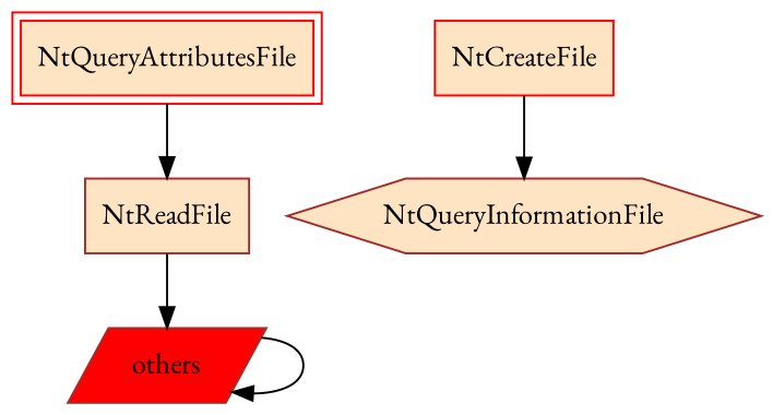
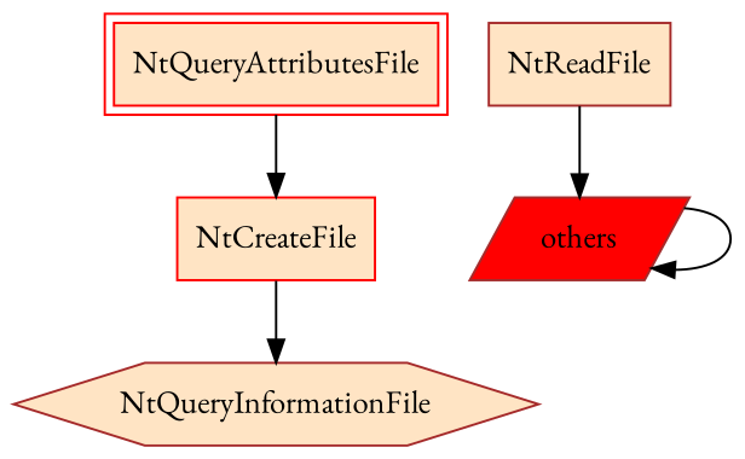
  digraph {
    fontname="EB Garamond"
    node [color=brown fillcolor=bisque fontname="EB Garamond" shape=box style=filled]
    edge [fontname="EB Garamond"]
    n1 [color=red label=NtQueryAttributesFile peripheries=2]
    n2 [color=red label=NtCreateFile]
    n3 [label=NtQueryInformationFile shape=hexagon]
    n4 [label=NtReadFile]
    n5 [fillcolor=red label=others shape=parallelogram]
-   n1 -> n4
+   n1 -> n2
    n2 -> n3
    n4 -> n5
    n5 -> n5
  }
